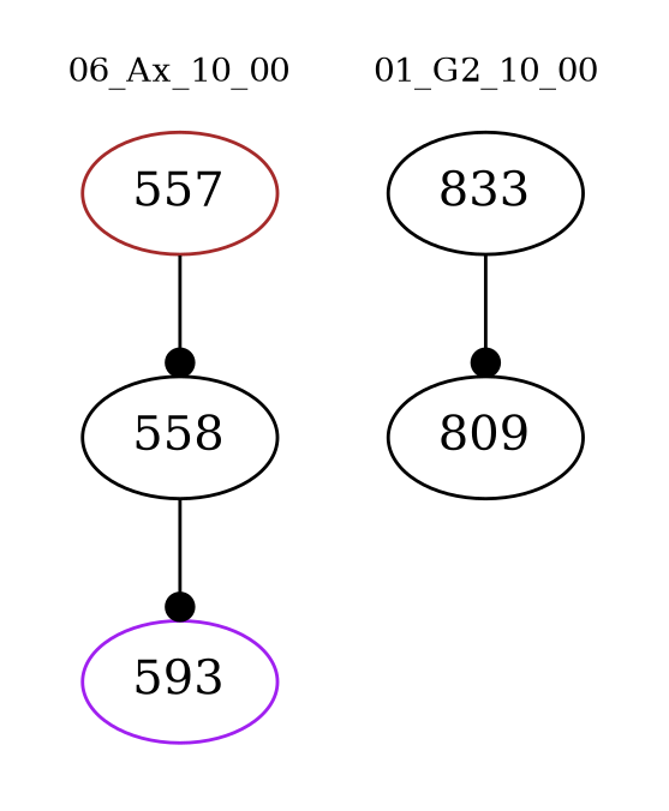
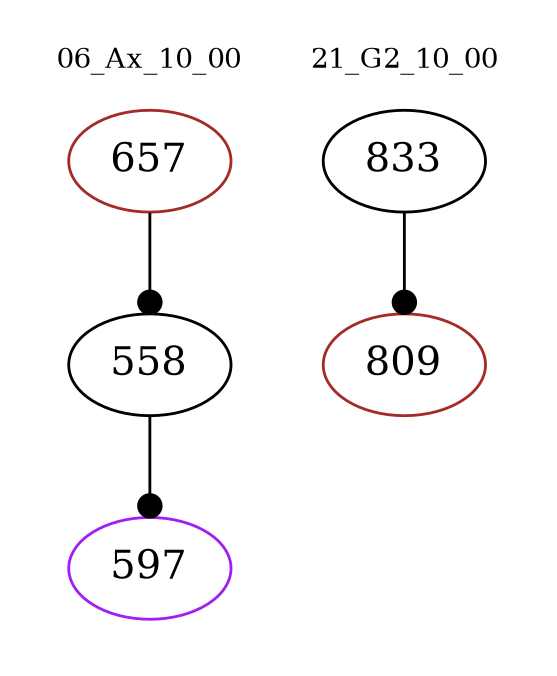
  digraph {
    node [color=black]
    edge [arrowhead=dot color=black]
    n1 [label=558]
-   n2 [color=brown label=557]
-   n3 [color=purple label=593]
+   n2 [color=brown label=657]
+   n3 [color=purple label=597]
    n4 [label=833]
-   n5 [label=809]
+   n5 [color=brown label=809]
    subgraph cluster_1 {
      color=white
      fontsize=10
      label="06_Ax_10_00"
      n1
      n2
      n3
    }
    subgraph cluster_2 {
      color=white
      fontsize=10
-     label="01_G2_10_00"
+     label="21_G2_10_00"
      n4
      n5
    }
    n1 -> n3
    n2 -> n1
    n4 -> n5
  }
